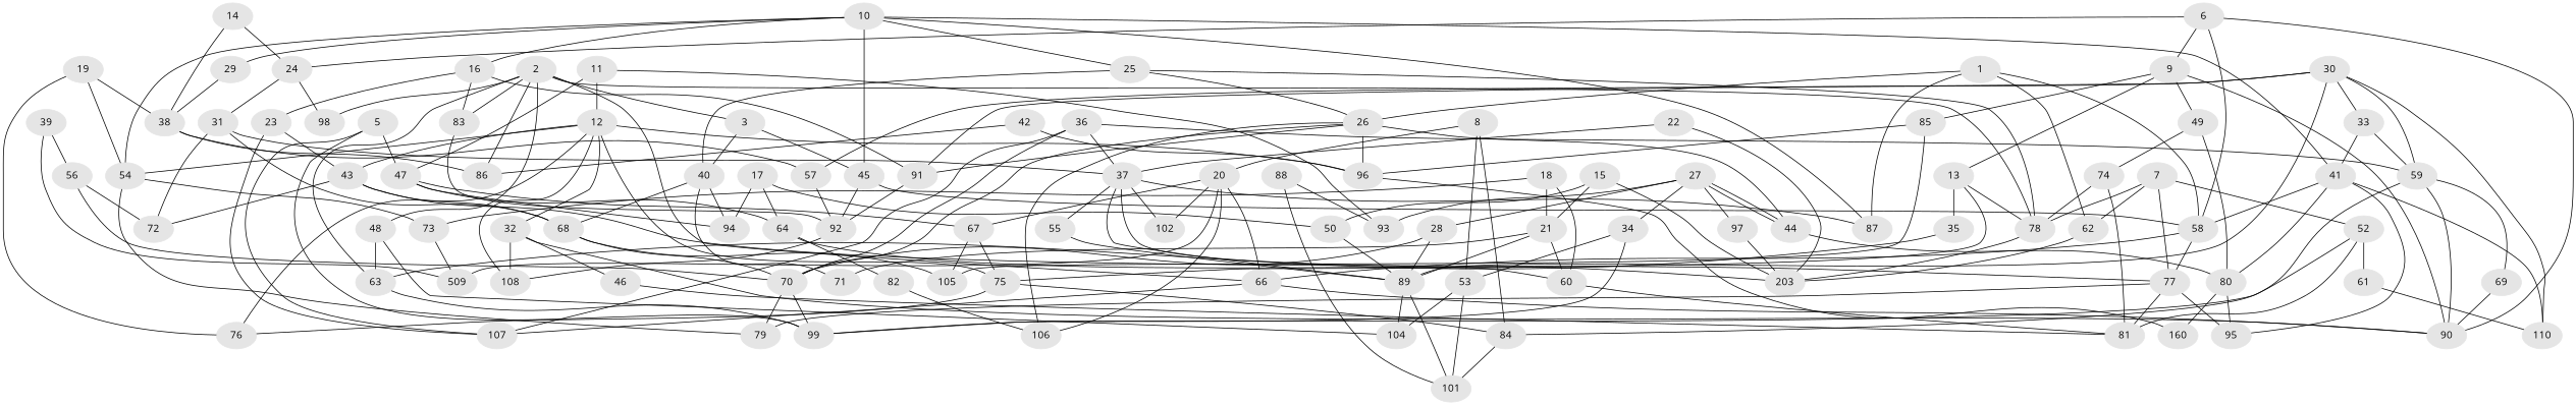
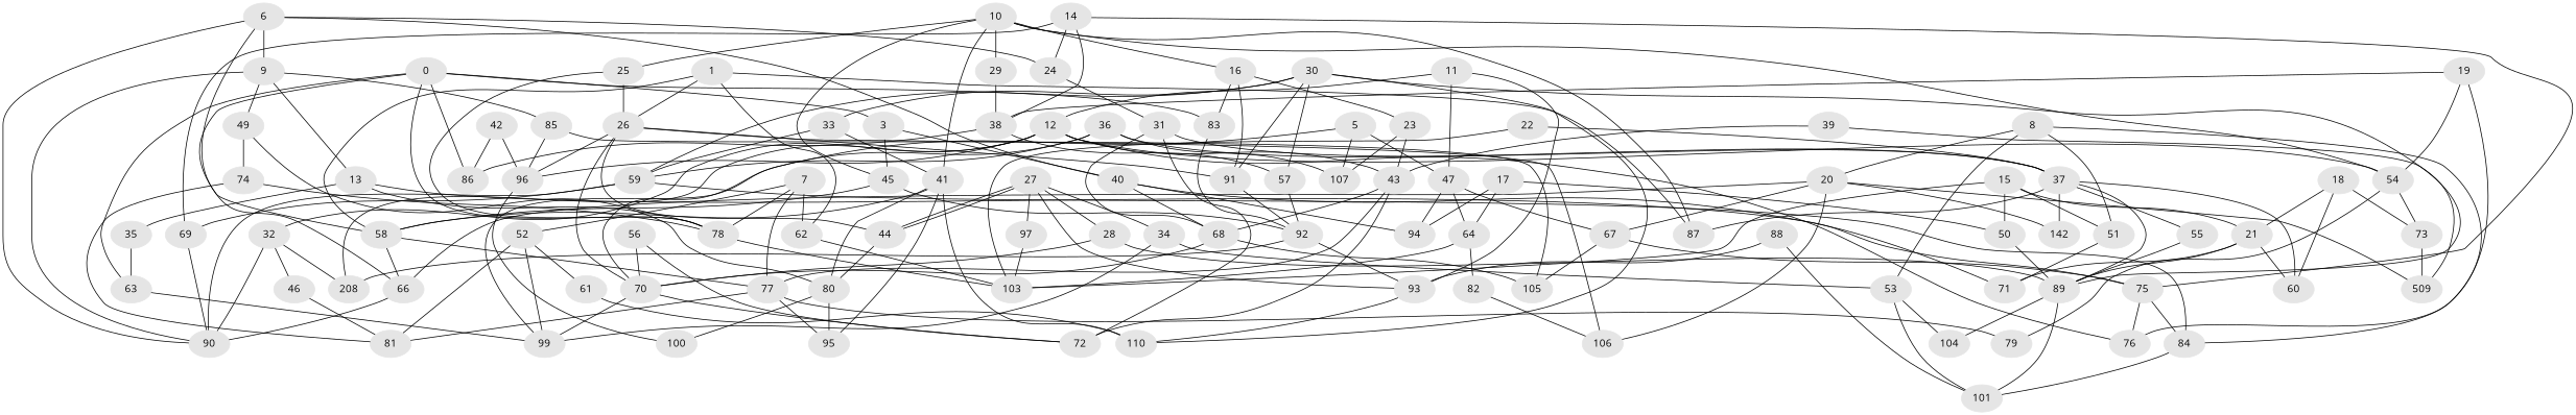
  graph {
    fontname="Open Sans"
    node [color=gray90 fontname="Open Sans" style=filled]
    edge [fontname="Open Sans"]
    1
    26
    58
    62
    87
    96
    91
    106
    44
    70
    66
    77
-   103 [label=203]
-   2
+   103
+   2 [label=0]
    3
-   48
    63
    78
    83
    86
-   98
    40
    45
    104
    99
    107
    90
    92
    94
    71
    68
    9
    13
    49
    85
    28
    89
    5
    47
    64
    67
    6
    24
    31
    7
    52
    81
    61
    95
    79
    8
    20
+   51
    53
    84
-   102
+   102 [label=142]
    n57 [label=509]
    101
    35
    75
    80
    74
    105
    10
    16
    25
    29
    41
    54
    23
    38
    110
    73
    11
    12
    93
    32
    43
    76
-   108
+   108 [label=208]
    46
    72
-   100 [label=160]
+   100
    14
    69
    57
    15
    21
    50
    60
    17
    82
    18
    19
    22
    37
    55
    27
    34
    97
    30
    33
    59
    36
    39
    42
    56
    88
    1 -- 26
    1 -- 58
    1 -- 62
    1 -- 87
    26 -- 96
    26 -- 91
    26 -- 106
    26 -- 44
    26 -- 70
    58 -- 66
    58 -- 77
    62 -- 103
    96 -- 100
    91 -- 92
    44 -- 80
    70 -- 99
-   70 -- 79
-   66 -- 107
+   70 -- 72
    66 -- 90
    77 -- 81
    77 -- 95
    77 -- 79
    2 -- 66
    2 -- 3
-   2 -- 48
    2 -- 63
    2 -- 78
    2 -- 83
    2 -- 86
-   2 -- 98
    3 -- 40
    3 -- 45
-   48 -- 63
-   48 -- 104
    63 -- 99
    78 -- 103
    83 -- 92
    40 -- 94
    40 -- 71
    40 -- 68
    45 -- 58
    45 -- 92
+   92 -- 93
    92 -- 108
    68 -- 70
    68 -- 105
    9 -- 90
    9 -- 13
    9 -- 49
    9 -- 85
    13 -- 78
    13 -- 35
    13 -- 75
    49 -- 80
    49 -- 74
    85 -- 96
    85 -- 105
    28 -- 70
    28 -- 89
    89 -- 104
    89 -- 101
    5 -- 99
    5 -- 107
    5 -- 47
    47 -- 94
    47 -- 64
    47 -- 67
    64 -- 103
    64 -- 82
    67 -- 75
    67 -- 105
    6 -- 58
    6 -- 90
    6 -- 9
    6 -- 24
-   24 -- 98
    24 -- 31
    31 -- 68
    31 -- 72
    31 -- 37
    7 -- 62
    7 -- 77
    7 -- 78
    7 -- 52
    52 -- 99
    52 -- 81
    52 -- 61
    61 -- 110
    8 -- 20
+   8 -- 51
    8 -- 53
    8 -- 84
    20 -- 106
    20 -- 66
    20 -- 67
    20 -- 102
    20 -- n57
+   51 -- 71
    53 -- 104
    53 -- 101
    84 -- 101
    35 -- 63
    75 -- 84
    75 -- 76
    80 -- 95
    80 -- 100
    74 -- 78
    74 -- 81
    10 -- 87
    10 -- 45
    10 -- 16
    10 -- 25
    10 -- 29
    10 -- 41
    10 -- 54
    16 -- 91
    16 -- 83
    16 -- 23
    25 -- 26
    25 -- 78
-   25 -- 40
+   6 -- 40
    29 -- 38
    41 -- 58
    41 -- 95
    41 -- 80
    41 -- 110
    54 -- 79
    54 -- 73
    23 -- 107
    23 -- 43
    38 -- 86
    38 -- 57
    73 -- n57
    11 -- 47
    11 -- 12
    11 -- 93
    12 -- 96
    12 -- 54
    12 -- 32
    12 -- 43
    12 -- 76
    12 -- 108
+   93 -- 110
    32 -- 90
    32 -- 108
    32 -- 46
    43 -- 77
    43 -- 68
    43 -- 72
    46 -- 81
    14 -- 24
-   12 -- 75
+   14 -- 75
    14 -- 38
+   14 -- 69
    69 -- 90
    57 -- 92
    15 -- 103
+   15 -- 51
    15 -- 21
    15 -- 50
    21 -- 71
    21 -- 89
    21 -- 60
    50 -- 89
-   60 -- 81
    17 -- 94
    17 -- 64
    17 -- 50
    82 -- 106
    18 -- 73
    18 -- 21
    18 -- 60
    19 -- 54
    19 -- 38
    19 -- 76
    22 -- 103
    22 -- 37
    37 -- 87
    37 -- 89
    37 -- 102
    37 -- 60
    37 -- 55
    55 -- 89
    27 -- 44
    27 -- 44
    27 -- 28
    27 -- 93
    27 -- 34
    27 -- 97
    34 -- 99
    34 -- 53
    97 -- 103
    30 -- 91
    30 -- 89
    30 -- 110
    30 -- 57
    30 -- 33
    30 -- 59
    33 -- 41
    33 -- 59
    59 -- 90
    59 -- 84
    59 -- 69
    36 -- 70
    36 -- 107
    36 -- 37
    36 -- 59
    39 -- n57
-   39 -- 56
+   39 -- 43
    42 -- 96
    42 -- 86
    56 -- 70
    56 -- 72
    88 -- 101
    88 -- 93
  }
